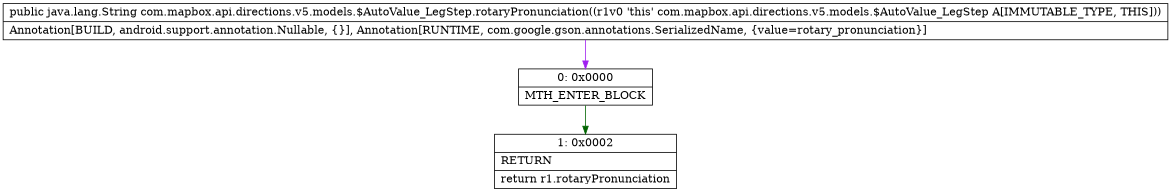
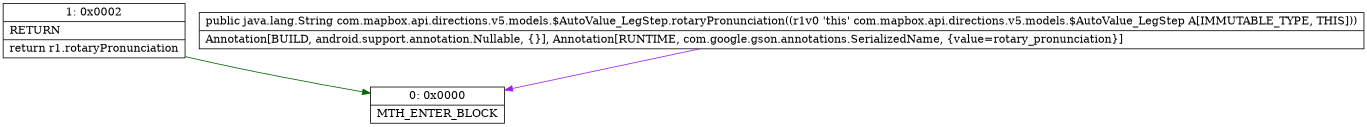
  digraph {
    node [shape=record]
    n1 [label="{0\:\ 0x0000|MTH_ENTER_BLOCK\l}"]
    n2 [label="{1\:\ 0x0002|RETURN\l|return r1.rotaryPronunciation\l}"]
    n3 [label="{public java.lang.String com.mapbox.api.directions.v5.models.$AutoValue_LegStep.rotaryPronunciation((r1v0 'this' com.mapbox.api.directions.v5.models.$AutoValue_LegStep A[IMMUTABLE_TYPE, THIS]))  | Annotation[BUILD, android.support.annotation.Nullable, \{\}], Annotation[RUNTIME, com.google.gson.annotations.SerializedName, \{value=rotary_pronunciation\}]\l}"]
-   n1 -> n2 [color=darkgreen]
+   n2 -> n1 [color=darkgreen]
    n3 -> n1 [color=purple]
  }
